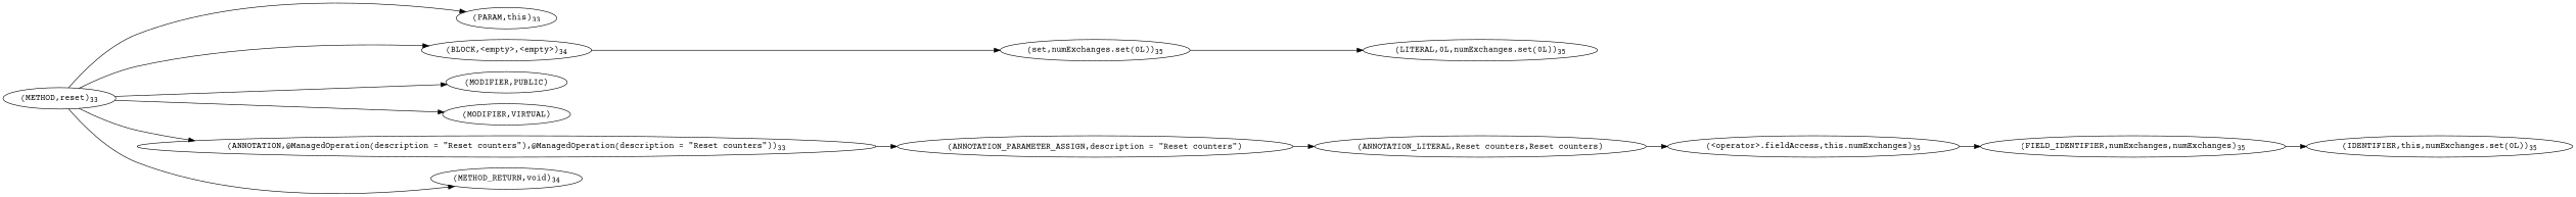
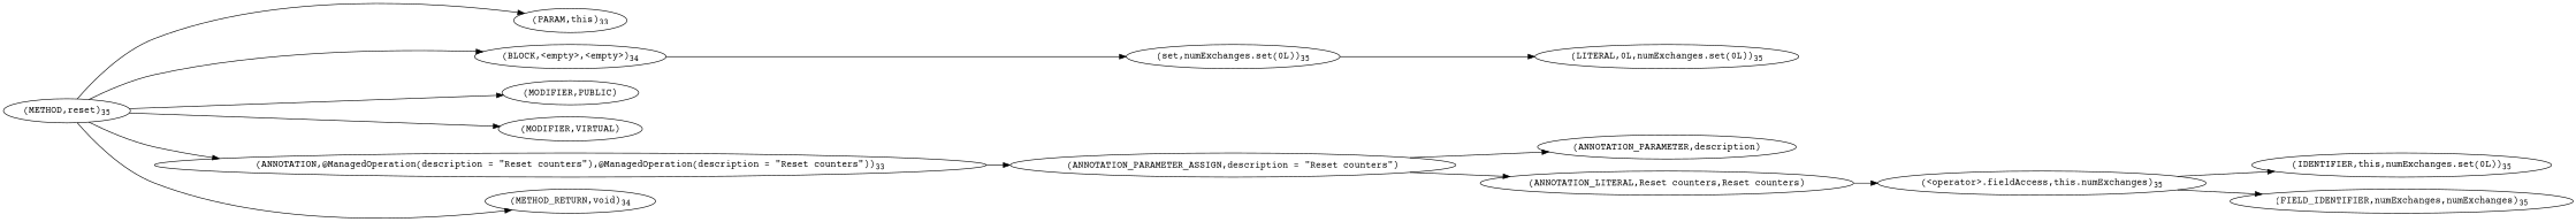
  digraph {
    fontname="Courier Prime"
    rankdir=LR
    node [fontname="Courier Prime"]
    edge [fontname="Courier Prime"]
-   n1 [label=<(METHOD,reset)<SUB>33</SUB>>]
+   n1 [label=<(METHOD,reset)<SUB>35</SUB>>]
    n2 [label=<(PARAM,this)<SUB>33</SUB>>]
    n3 [label=<(BLOCK,&lt;empty&gt;,&lt;empty&gt;)<SUB>34</SUB>>]
    n4 [label=<(MODIFIER,PUBLIC)>]
    n5 [label=<(MODIFIER,VIRTUAL)>]
    n6 [label=<(ANNOTATION,@ManagedOperation(description = &quot;Reset counters&quot;),@ManagedOperation(description = &quot;Reset counters&quot;))<SUB>33</SUB>>]
    n7 [label=<(METHOD_RETURN,void)<SUB>34</SUB>>]
    n8 [label=<(set,numExchanges.set(0L))<SUB>35</SUB>>]
    n9 [label=<(ANNOTATION_PARAMETER_ASSIGN,description = &quot;Reset counters&quot;)>]
    n10 [label=<(LITERAL,0L,numExchanges.set(0L))<SUB>35</SUB>>]
    n11 [label=<(&lt;operator&gt;.fieldAccess,this.numExchanges)<SUB>35</SUB>>]
    n12 [label=<(IDENTIFIER,this,numExchanges.set(0L))<SUB>35</SUB>>]
    n13 [label=<(FIELD_IDENTIFIER,numExchanges,numExchanges)<SUB>35</SUB>>]
+   n14 [label=<(ANNOTATION_PARAMETER,description)>]
    n15 [label=<(ANNOTATION_LITERAL,Reset counters,Reset counters)>]
    n1 -> n2
    n1 -> n3
    n1 -> n4
    n1 -> n5
    n1 -> n6
    n1 -> n7
    n3 -> n8
    n6 -> n9
    n8 -> n10
+   n9 -> n14
    n9 -> n15
-   n13 -> n12
+   n11 -> n12
    n11 -> n13
    n15 -> n11
  }
